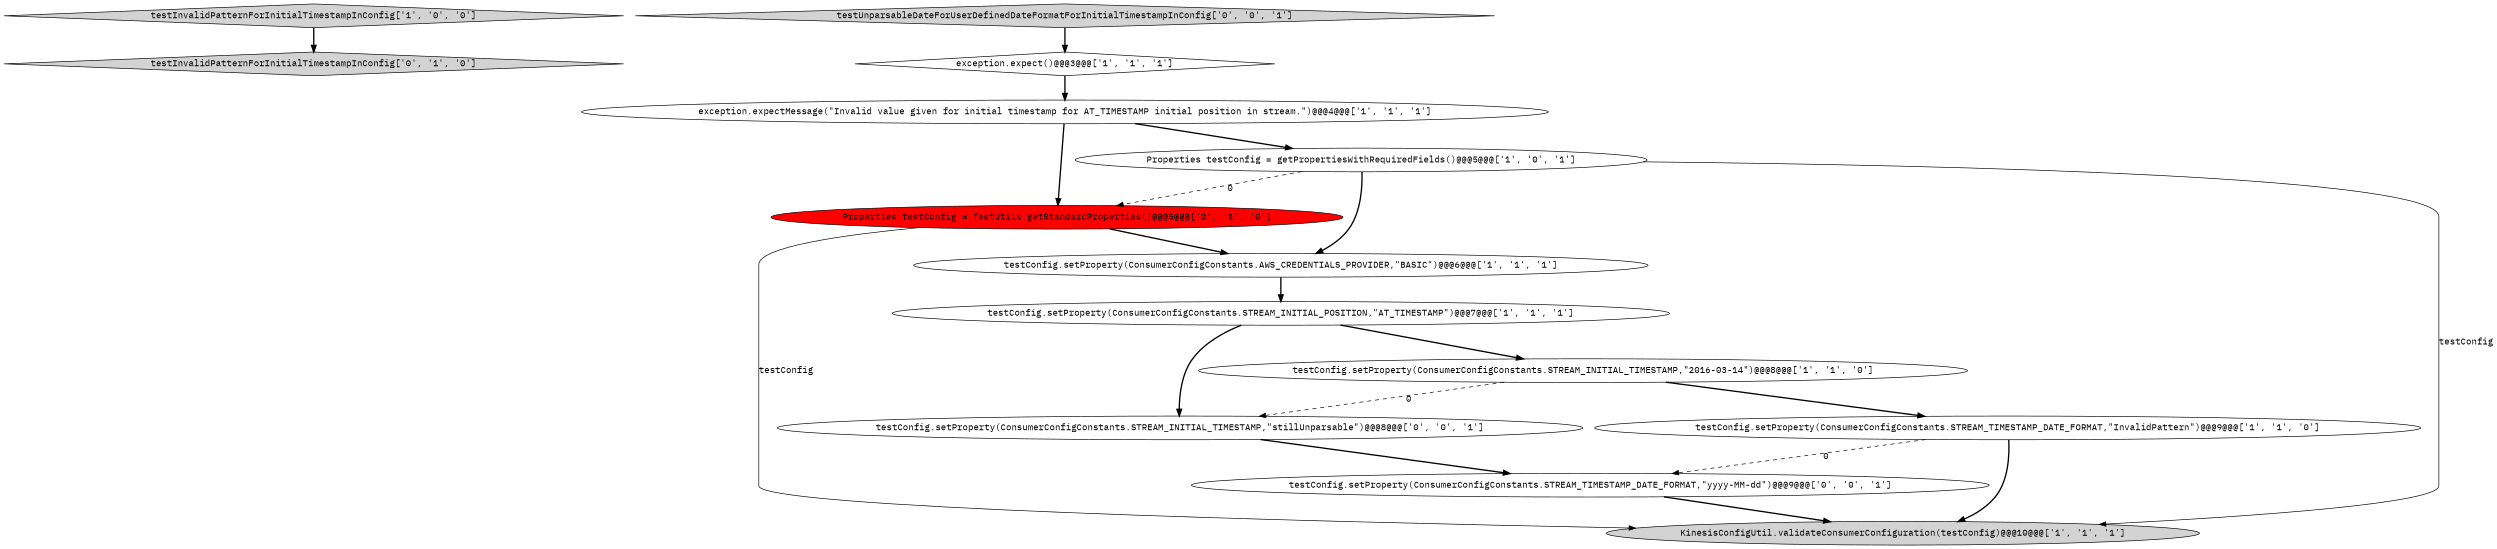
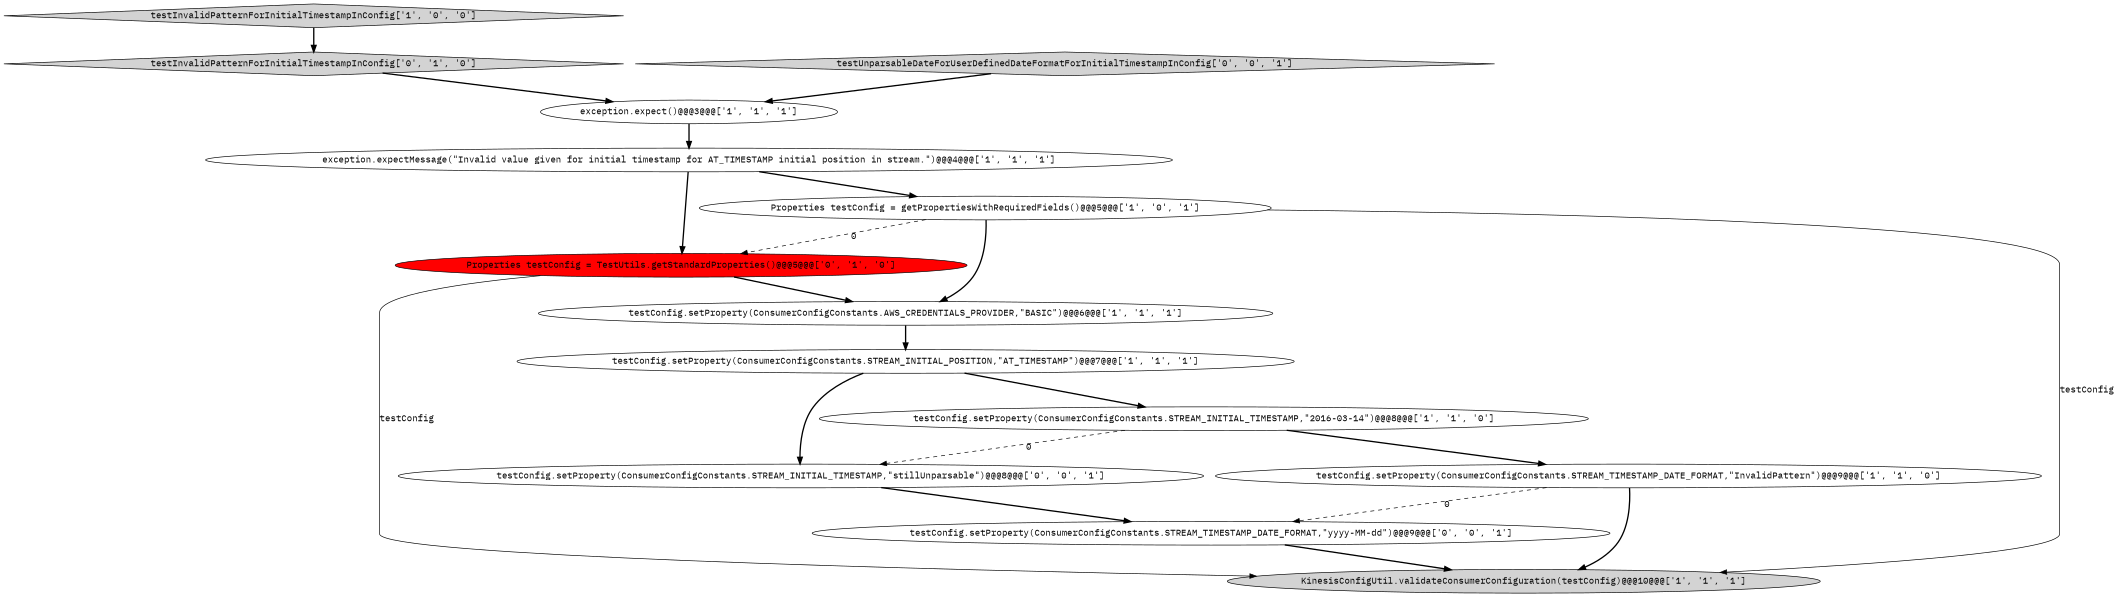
  digraph {
    fontname="IBM Plex Mono"
    node [fillcolor=white fontname="IBM Plex Mono" shape=ellipse style=filled]
    edge [fontname="IBM Plex Mono" style=bold]
    n1 [fillcolor=lightgray label="testInvalidPatternForInitialTimestampInConfig['0', '1', '0']" shape=diamond]
-   n2 [label="exception.expect()@@@3@@@['1', '1', '1']" shape=diamond]
+   n2 [label="exception.expect()@@@3@@@['1', '1', '1']"]
    n3 [label="exception.expectMessage(\"Invalid value given for initial timestamp for AT_TIMESTAMP initial position in stream.\")@@@4@@@['1', '1', '1']"]
    n4 [label="testConfig.setProperty(ConsumerConfigConstants.STREAM_INITIAL_TIMESTAMP,\"2016-03-14\")@@@8@@@['1', '1', '0']"]
    n5 [label="testConfig.setProperty(ConsumerConfigConstants.STREAM_TIMESTAMP_DATE_FORMAT,\"InvalidPattern\")@@@9@@@['1', '1', '0']"]
    n6 [label="testConfig.setProperty(ConsumerConfigConstants.STREAM_INITIAL_TIMESTAMP,\"stillUnparsable\")@@@8@@@['0', '0', '1']"]
    n7 [fillcolor=lightgray label="KinesisConfigUtil.validateConsumerConfiguration(testConfig)@@@10@@@['1', '1', '1']"]
    n8 [label="testConfig.setProperty(ConsumerConfigConstants.STREAM_TIMESTAMP_DATE_FORMAT,\"yyyy-MM-dd\")@@@9@@@['0', '0', '1']"]
    n9 [fillcolor=lightgray label="testUnparsableDateForUserDefinedDateFormatForInitialTimestampInConfig['0', '0', '1']" shape=diamond]
    n10 [label="testConfig.setProperty(ConsumerConfigConstants.STREAM_INITIAL_POSITION,\"AT_TIMESTAMP\")@@@7@@@['1', '1', '1']"]
    n11 [fillcolor=red label="Properties testConfig = TestUtils.getStandardProperties()@@@5@@@['0', '1', '0']"]
    n12 [label="testConfig.setProperty(ConsumerConfigConstants.AWS_CREDENTIALS_PROVIDER,\"BASIC\")@@@6@@@['1', '1', '1']"]
    n13 [fillcolor=lightgray label="testInvalidPatternForInitialTimestampInConfig['1', '0', '0']" shape=diamond]
    n14 [label="Properties testConfig = getPropertiesWithRequiredFields()@@@5@@@['1', '0', '1']"]
+   n1 -> n2
    n2 -> n3
    n3 -> n11
    n3 -> n14
    n4 -> n5
    n4 -> n6 [label=0 style=dashed]
    n5 -> n7
    n5 -> n8 [label=0 style=dashed]
    n6 -> n8
    n8 -> n7
    n9 -> n2
    n10 -> n4
    n10 -> n6
    n11 -> n7 [label=testConfig style=solid]
    n11 -> n12
    n12 -> n10
    n13 -> n1
    n14 -> n7 [label=testConfig style=solid]
    n14 -> n11 [label=0 style=dashed]
    n14 -> n12
  }
